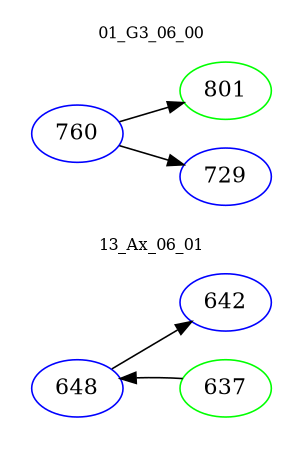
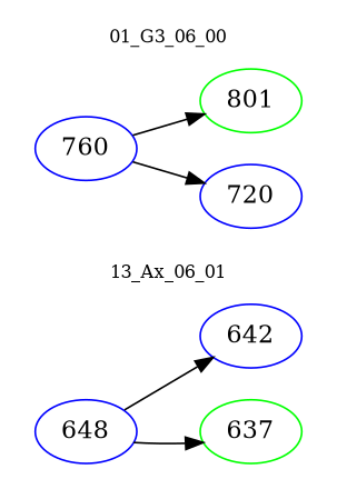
  digraph {
    rankdir=LR
    node [color=blue]
    edge [color=black]
    n1 [label=648]
    n2 [color=green label=637]
    n3 [label=642]
    n4 [label=760]
-   n5 [label=729]
+   n5 [label=720]
    n6 [color=green label=801]
    subgraph cluster_1 {
      color=white
      fontsize=10
      label="13_Ax_06_01"
      n1
      n2
      n3
    }
    subgraph cluster_2 {
      color=white
      fontsize=10
      label="01_G3_06_00"
      n4
      n5
      n6
    }
-   n2 -> n1
+   n1 -> n2
    n1 -> n3
    n4 -> n5
    n4 -> n6
  }
